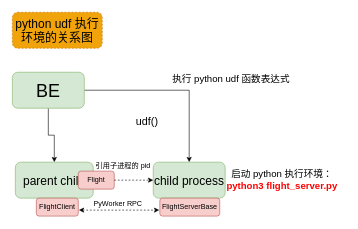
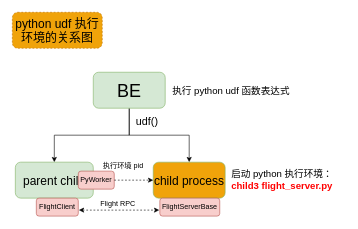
  <mxCell id="0" />
  <mxCell id="1" parent="0" />
  <mxCell id="2" value="" style="edgeStyle=orthogonalEdgeStyle;rounded=0;orthogonalLoop=1;jettySize=auto;html=1;" edge="1" parent="1" source="4" target="5"><mxGeometry relative="1" as="geometry" /></mxCell>
  <mxCell id="3" style="edgeStyle=orthogonalEdgeStyle;rounded=0;orthogonalLoop=1;jettySize=auto;html=1;" edge="1" parent="1" source="4" target="6"><mxGeometry relative="1" as="geometry" /></mxCell>
- <mxCell id="4" value="&lt;font style=&quot;font-size: 30px;&quot;&gt;BE&lt;/font&gt;" style="rounded=1;whiteSpace=wrap;html=1;fillColor=#d5e8d4;strokeColor=#82b366;" vertex="1" parent="1"><mxGeometry x="20" y="120" width="120" height="60" as="geometry" /></mxCell>
+ <mxCell id="4" value="&lt;font style=&quot;font-size: 30px;&quot;&gt;BE&lt;/font&gt;" style="rounded=1;whiteSpace=wrap;html=1;fillColor=#d5e8d4;strokeColor=#82b366;" vertex="1" parent="1"><mxGeometry x="155" y="120" width="120" height="60" as="geometry" /></mxCell>
  <mxCell id="5" value="parent child" style="rounded=1;whiteSpace=wrap;html=1;fillColor=#d5e8d4;strokeColor=#82b366;fontSize=20;" vertex="1" parent="1"><mxGeometry x="25" y="270" width="130" height="60" as="geometry" /></mxCell>
- <mxCell id="6" value="child process" style="rounded=1;whiteSpace=wrap;html=1;fillColor=#d5e8d4;strokeColor=#82b366;fontSize=20;" vertex="1" parent="1"><mxGeometry x="255" y="270" width="120" height="60" as="geometry" /></mxCell>
+ <mxCell id="6" value="child process" style="rounded=1;whiteSpace=wrap;html=1;fillColor=#f0a30a;strokeColor=#82b366;fontSize=20;" vertex="1" parent="1"><mxGeometry x="255" y="270" width="120" height="60" as="geometry" /></mxCell>
  <mxCell id="7" value="udf()" style="text;html=1;align=center;verticalAlign=middle;whiteSpace=wrap;rounded=0;fontSize=18;" vertex="1" parent="1"><mxGeometry x="215" y="188" width="60" height="30" as="geometry" /></mxCell>
- <mxCell id="8" value="启动 python 执行环境： &lt;font color=&quot;#ff0000&quot;&gt;&lt;b&gt;python3 flight_server.py&lt;/b&gt;&lt;/font&gt;" style="text;html=1;align=center;verticalAlign=middle;whiteSpace=wrap;rounded=0;fontSize=16;" vertex="1" parent="1"><mxGeometry x="365" y="285" width="210" height="30" as="geometry" /></mxCell>
- <mxCell id="9" value="执行 python udf 函数表达式" style="text;html=1;align=center;verticalAlign=middle;whiteSpace=wrap;rounded=0;fontSize=16;" vertex="1" parent="1"><mxGeometry x="285" y="115" width="200" height="30" as="geometry" /></mxCell>
- <mxCell id="10" value="Flight" style="text;whiteSpace=wrap;align=center;verticalAlign=middle;fillColor=#f8cecc;strokeColor=#b85450;rounded=1;" vertex="1" parent="1"><mxGeometry x="130" y="285" width="60" height="30" as="geometry" /></mxCell>
- <mxCell id="11" value="引用子进程的 pid" style="text;html=1;align=center;verticalAlign=middle;whiteSpace=wrap;rounded=0;" vertex="1" parent="1"><mxGeometry x="145" y="262" width="120" height="30" as="geometry" /></mxCell>
+ <mxCell id="8" value="启动 python 执行环境： &lt;font color=&quot;#ff0000&quot;&gt;&lt;b&gt;child3 flight_server.py&lt;/b&gt;&lt;/font&gt;" style="text;html=1;align=center;verticalAlign=middle;whiteSpace=wrap;rounded=0;fontSize=16;" vertex="1" parent="1"><mxGeometry x="365" y="285" width="210" height="30" as="geometry" /></mxCell>
+ <mxCell id="9" value="执行 python udf 函数表达式" style="text;html=1;align=center;verticalAlign=middle;whiteSpace=wrap;rounded=0;fontSize=16;" vertex="1" parent="1"><mxGeometry x="285" y="135" width="200" height="30" as="geometry" /></mxCell>
+ <mxCell id="10" value="PyWorker" style="text;whiteSpace=wrap;align=center;verticalAlign=middle;fillColor=#f8cecc;strokeColor=#b85450;rounded=1;" vertex="1" parent="1"><mxGeometry x="130" y="285" width="60" height="30" as="geometry" /></mxCell>
+ <mxCell id="11" value="执行环境 pid" style="text;html=1;align=center;verticalAlign=middle;whiteSpace=wrap;rounded=0;" vertex="1" parent="1"><mxGeometry x="145" y="262" width="120" height="30" as="geometry" /></mxCell>
  <mxCell id="12" value="" style="endArrow=classic;html=1;rounded=0;exitX=1;exitY=0.5;exitDx=0;exitDy=0;dashed=1;strokeWidth=1;" edge="1" parent="1" source="10"><mxGeometry width="50" height="50" relative="1" as="geometry"><mxPoint x="195" y="299.5" as="sourcePoint" /><mxPoint x="255" y="300" as="targetPoint" /></mxGeometry></mxCell>
  <mxCell id="13" value="FlightClient" style="text;whiteSpace=wrap;align=center;verticalAlign=middle;fillColor=#f8cecc;strokeColor=#b85450;rounded=1;" vertex="1" parent="1"><mxGeometry x="60" y="330" width="70" height="30" as="geometry" /></mxCell>
- <mxCell id="14" value="PyWorker RPC&amp;nbsp;" style="text;html=1;align=center;verticalAlign=middle;whiteSpace=wrap;rounded=0;" vertex="1" parent="1"><mxGeometry x="138" y="325" width="120" height="30" as="geometry" /></mxCell>
+ <mxCell id="14" value="Flight RPC&amp;nbsp;" style="text;html=1;align=center;verticalAlign=middle;whiteSpace=wrap;rounded=0;" vertex="1" parent="1"><mxGeometry x="138" y="325" width="120" height="30" as="geometry" /></mxCell>
  <mxCell id="15" value="FlightServerBase" style="text;whiteSpace=wrap;align=center;verticalAlign=middle;fillColor=#f8cecc;strokeColor=#b85450;rounded=1;" vertex="1" parent="1"><mxGeometry x="266" y="330" width="100" height="30" as="geometry" /></mxCell>
  <mxCell id="16" value="" style="endArrow=classic;html=1;rounded=1;dashed=1;strokeWidth=1;startArrow=classic;startFill=1;curved=0;" edge="1" parent="1"><mxGeometry width="50" height="50" relative="1" as="geometry"><mxPoint x="131" y="350" as="sourcePoint" /><mxPoint x="265" y="350" as="targetPoint" /></mxGeometry></mxCell>
  <mxCell id="17" value="python udf 执行环境的关系图" style="rounded=1;whiteSpace=wrap;html=1;fillColor=#f0a30a;strokeColor=#BD7000;fontColor=#000000;align=center;fontSize=20;dashed=1;" vertex="1" parent="1"><mxGeometry x="20" y="20" width="150" height="60" as="geometry" /></mxCell>
